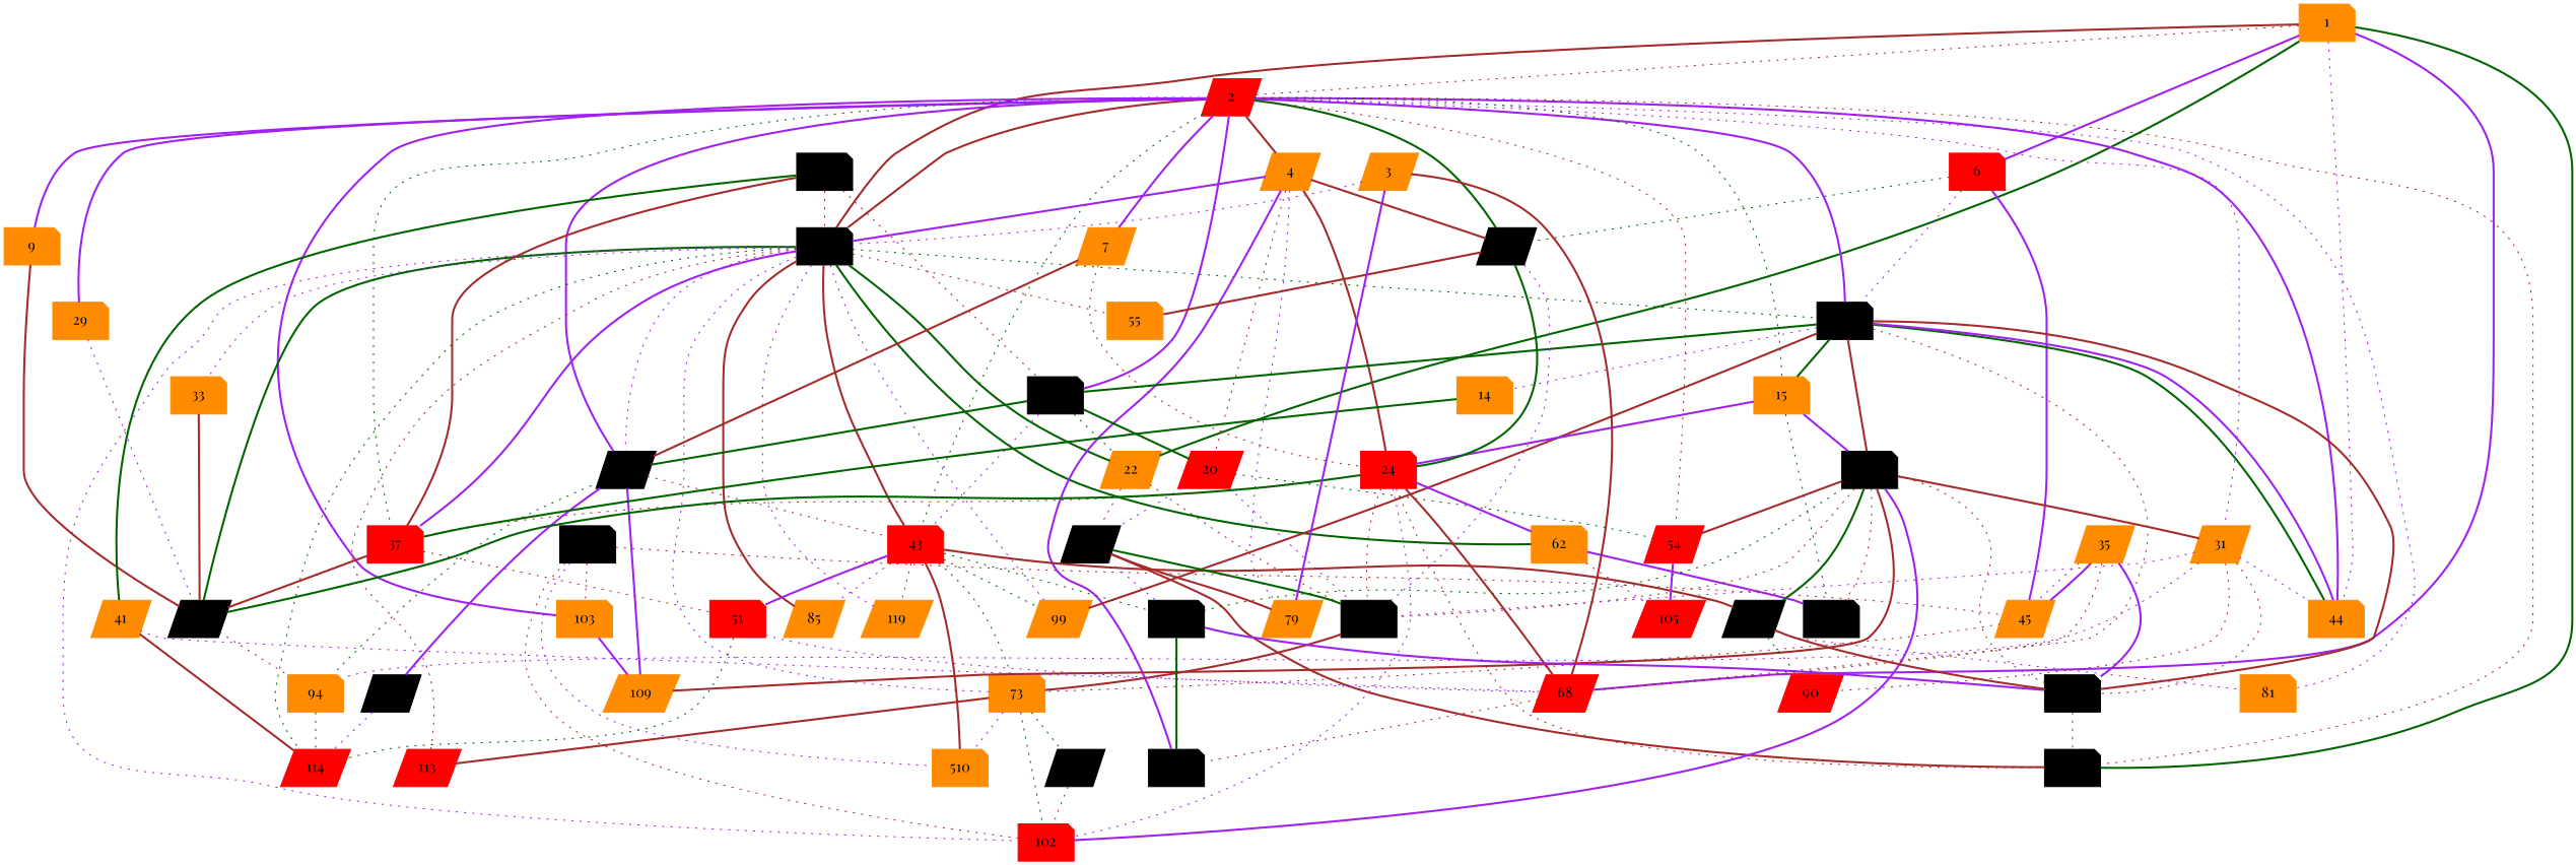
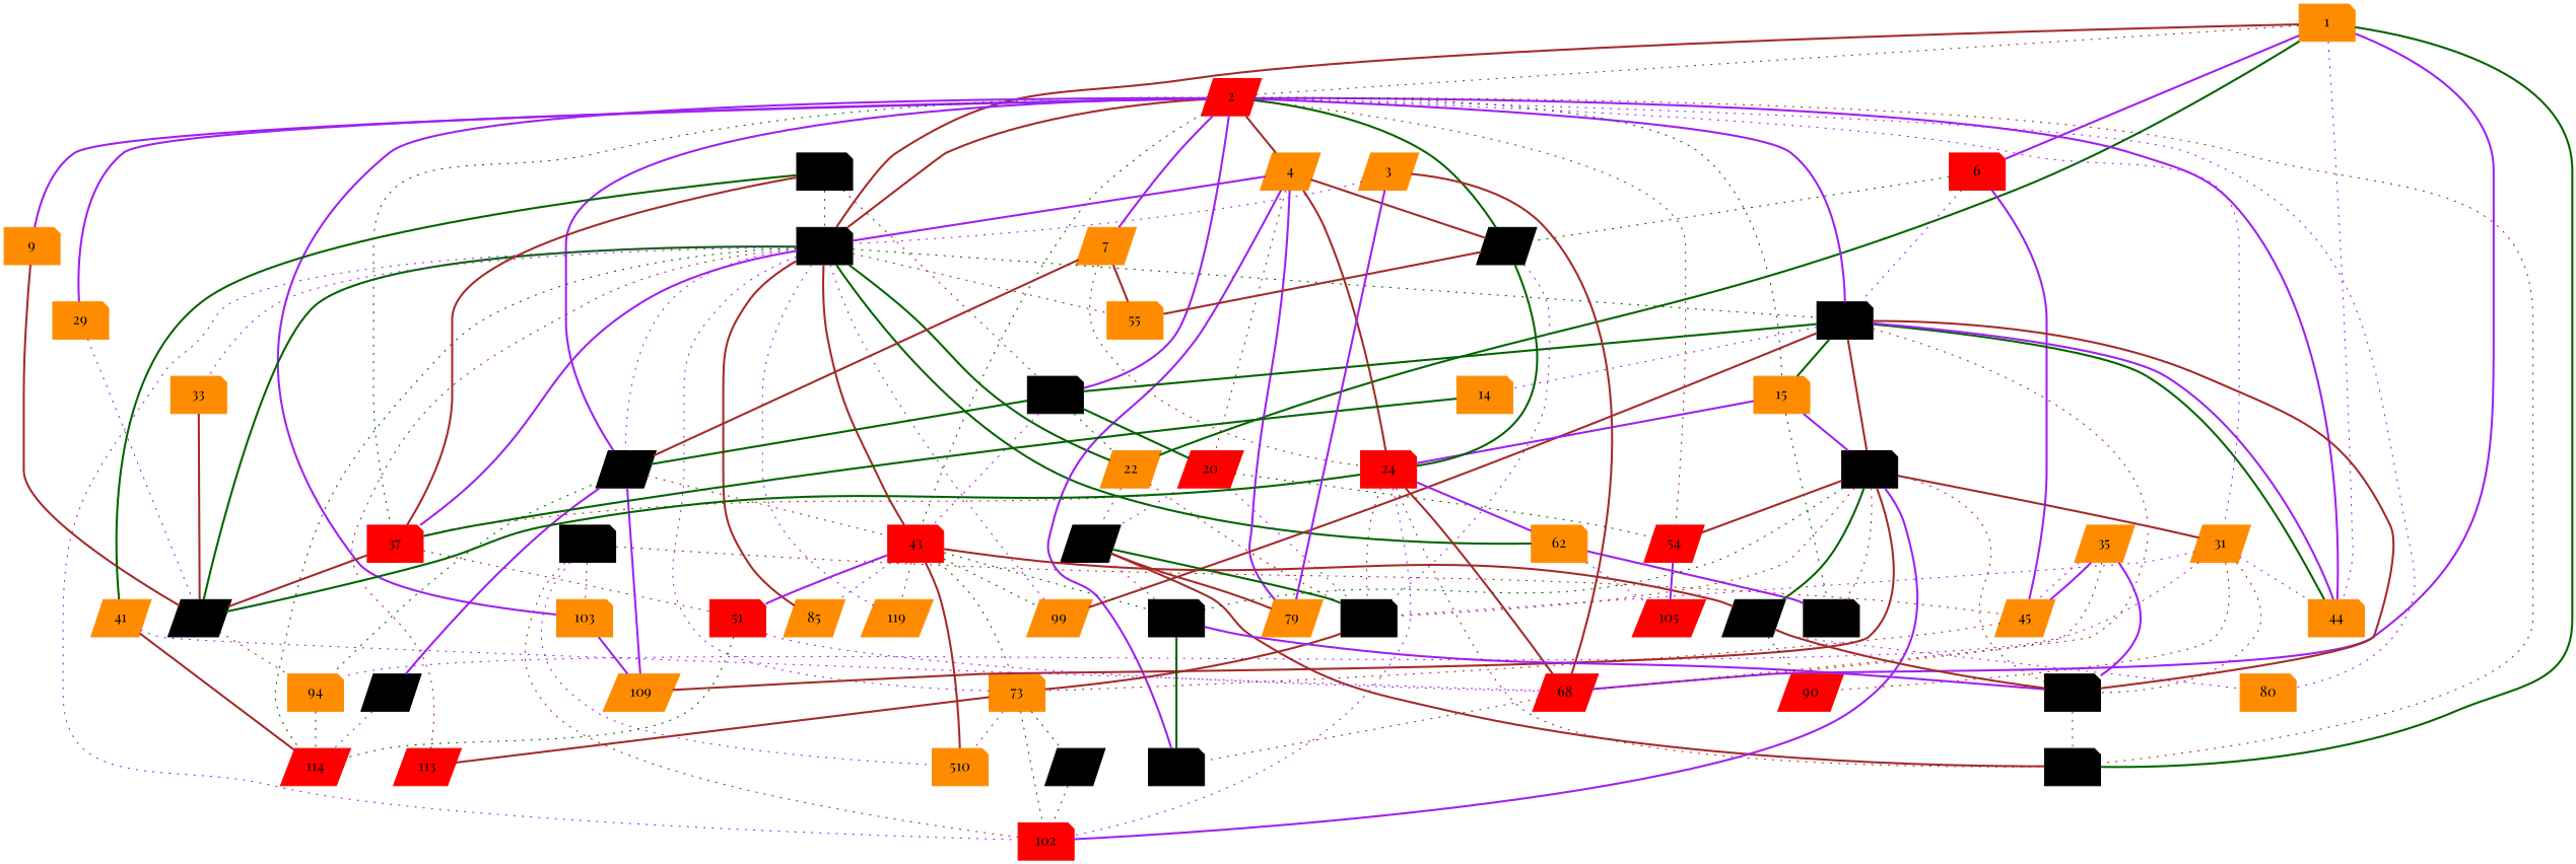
  graph {
    fontname="Playfair Display"
    node [color=darkorange fontname="Playfair Display" shape=note style=filled]
    edge [color=brown fontname="Playfair Display" style=dotted]
    1 [super="+120+46"]
    2 [color=red shape=parallelogram super="+61+28+5+19"]
    6 [color=red]
    10 [color=black super="+56+34+21"]
    22 [shape=parallelogram super="+32"]
    44 [super="+118"]
    65 [color=black]
    68 [color=red shape=parallelogram super="+86+93"]
    4 [shape=parallelogram super="+52"]
    7 [shape=parallelogram]
    9
    11 [color=black super="+13"]
    15 [super="+36"]
    18 [color=black super="+75"]
    23 [color=black shape=parallelogram super="+106"]
    27 [color=black shape=parallelogram super="+49+48"]
    29
    31 [shape=parallelogram super="+42+104+69"]
    37 [color=red super="+115+57"]
    43 [color=red super="+101+97"]
    54 [color=red shape=parallelogram]
-   81
+   81 [label=80]
    103
    45 [shape=parallelogram]
    55
    64 [color=black shape=parallelogram super="+108"]
    33
    62
    73 [super="+95"]
    85 [shape=parallelogram]
    99 [shape=parallelogram]
    102 [color=red]
    113 [color=red shape=parallelogram]
    114 [color=red shape=parallelogram]
    119 [shape=parallelogram]
    58 [color=black super="+88"]
    25 [color=black shape=parallelogram]
    72 [color=black]
    79 [shape=parallelogram]
    20 [color=red shape=parallelogram super="+117"]
    24 [color=red super="+38+98"]
    14
    16 [color=black super="+30+17"]
    53 [color=black super="+74"]
    78 [color=black]
    109 [shape=parallelogram]
    91 [color=black shape=parallelogram]
    94
    90 [color=red shape=parallelogram]
    51 [color=red]
    47 [color=black]
    50 [color=black shape=parallelogram]
    n53 [label=510]
    105 [color=red shape=parallelogram]
    3 [shape=parallelogram super="+89"]
    8 [color=black super="+70+12"]
    41 [shape=parallelogram]
    77 [color=black shape=parallelogram]
    26 [color=black super="+82"]
    35 [shape=parallelogram super="+107"]
    1 -- 2
    1 -- 6 [color=purple style=bold]
    1 -- 10 [style=bold]
    1 -- 22 [color=darkgreen style=bold]
    1 -- 44 [color=purple]
    1 -- 65 [color=darkgreen style=bold]
    1 -- 68 [color=purple style=bold]
    2 -- 10 [style=bold weight=3]
    2 -- 44 [color=purple style=bold weight=2]
    2 -- 65
    2 -- 4 [style=bold]
    2 -- 7 [color=purple style=bold]
    2 -- 9 [color=purple style=bold]
    2 -- 11 [color=purple style=bold]
    2 -- 15 [color=darkgreen]
    2 -- 18 [color=purple style=bold]
    2 -- 23 [color=darkgreen style=bold]
    2 -- 27 [color=purple style=bold weight=2]
    2 -- 29 [color=purple style=bold]
    2 -- 31 [color=purple weight=2]
    2 -- 37 [color=darkgreen]
    2 -- 43 [color=darkgreen]
    2 -- 54
    2 -- 81 [color=purple]
    2 -- 103 [color=purple style=bold]
    6 -- 11 [color=purple]
    6 -- 23 [color=darkgreen]
    6 -- 45 [color=purple style=bold]
    10 -- 22 [color=darkgreen style=bold weight=2]
    10 -- 11 [color=darkgreen]
    10 -- 27 [color=purple]
    10 -- 37 [color=purple style=bold]
    10 -- 43 [style=bold]
    10 -- 55 [weight=2]
    10 -- 64 [color=darkgreen style=bold weight=2]
    10 -- 33 [color=purple]
    10 -- 62 [color=darkgreen style=bold]
    10 -- 73 [color=purple]
    10 -- 85 [style=bold]
    10 -- 99 [color=purple]
    10 -- 102 [color=purple]
    10 -- 113
    10 -- 114 [color=darkgreen]
    10 -- 119 [color=purple]
    22 -- 58
    22 -- 25
    68 -- 72
    4 -- 10 [color=purple style=bold]
    4 -- 23 [style=bold]
    4 -- 72 [color=purple style=bold]
-   4 -- 79 [color=purple]
+   4 -- 79 [color=purple style=bold]
    4 -- 20
    4 -- 24 [style=bold weight=2]
    7 -- 27 [style=bold]
+   7 -- 55 [style=bold]
    7 -- 24
    9 -- 64 [style=bold]
    11 -- 44 [color=darkgreen style=bold]
    11 -- 44 [color=purple style=bold]
    11 -- 68
    11 -- 15 [color=darkgreen style=bold]
    11 -- 18 [color=darkgreen style=bold]
    11 -- 99 [style=bold]
    11 -- 14 [color=purple]
    11 -- 16 [style=bold]
    11 -- 53 [style=bold]
    15 -- 24 [color=purple style=bold]
    15 -- 16 [color=purple style=bold]
    15 -- 78 [color=darkgreen]
    18 -- 22 [color=darkgreen]
    18 -- 27 [color=darkgreen style=bold]
    18 -- 43 [color=purple weight=2]
    18 -- 20 [color=darkgreen style=bold]
    23 -- 55 [style=bold]
    23 -- 58 [color=purple]
    23 -- 24 [color=darkgreen style=bold]
    27 -- 43
    27 -- 109 [color=purple style=bold]
    27 -- 91 [color=purple style=bold]
    27 -- 94 [color=darkgreen]
    29 -- 64 [color=purple]
    31 -- 44 [color=purple weight=2]
    31 -- 58 [color=purple]
    31 -- 53
    31 -- 94 [color=purple]
    31 -- 90
    37 -- 64 [style=bold]
    37 -- 51
    43 -- 73 [color=darkgreen]
    43 -- 85 [color=purple]
    43 -- 99 [color=darkgreen]
    43 -- 119
    43 -- 51 [color=purple style=bold]
    43 -- 47 [color=darkgreen]
    43 -- 50 [style=bold]
    43 -- n53 [style=bold]
    54 -- 105 [color=purple style=bold]
    103 -- 109 [color=purple style=bold]
    45 -- 73
    64 -- 94
    33 -- 64 [style=bold]
    62 -- 78 [color=purple style=bold]
    62 -- 105 [color=purple]
    73 -- 102 [color=darkgreen]
    73 -- 113 [style=bold]
    73 -- n53 [color=purple]
    73 -- 77 [color=darkgreen]
    58 -- 73 [style=bold]
    25 -- 65 [style=bold]
    25 -- 58 [color=darkgreen style=bold]
    25 -- 79 [style=bold]
    25 -- 47 [color=purple]
    20 -- 54 [color=darkgreen]
    20 -- 58 [color=purple]
    20 -- 25 [color=purple]
    24 -- 65
    24 -- 68 [style=bold]
    24 -- 37
    24 -- 64 [color=darkgreen style=bold]
    24 -- 62 [color=purple style=bold]
    24 -- 102 [color=purple]
    24 -- 58
    14 -- 37 [color=darkgreen style=bold]
    16 -- 31 [style=bold weight=2]
    16 -- 54 [style=bold]
    16 -- 102 [color=purple style=bold]
    16 -- 58
    16 -- 53
    16 -- 78
    16 -- 109 [style=bold]
    16 -- 47 [color=darkgreen]
    16 -- 50 [color=darkgreen style=bold]
    53 -- 65
    91 -- 114 [color=purple]
    94 -- 114 [color=darkgreen]
    51 -- 68 [color=purple]
    51 -- 114 [color=darkgreen]
    47 -- 72 [color=darkgreen style=bold]
    47 -- 53 [color=purple style=bold]
    50 -- 81 [color=purple]
    50 -- 53 [style=bold]
    50 -- 90 [color=darkgreen]
    3 -- 10 [color=purple weight=2]
    3 -- 68 [style=bold]
    3 -- 79 [color=purple style=bold]
    8 -- 10 [weight=3]
    8 -- 18 [weight=2]
    8 -- 37 [style=bold]
    8 -- 41 [color=darkgreen style=bold]
    41 -- 68 [color=purple]
    41 -- 114 [style=bold]
    77 -- 102
    26 -- 103
    26 -- 45
    26 -- 102
    26 -- n53 [color=purple]
    35 -- 68
    35 -- 45 [color=purple]
    35 -- 45 [color=purple style=bold]
    35 -- 53 [color=purple style=bold]
  }
